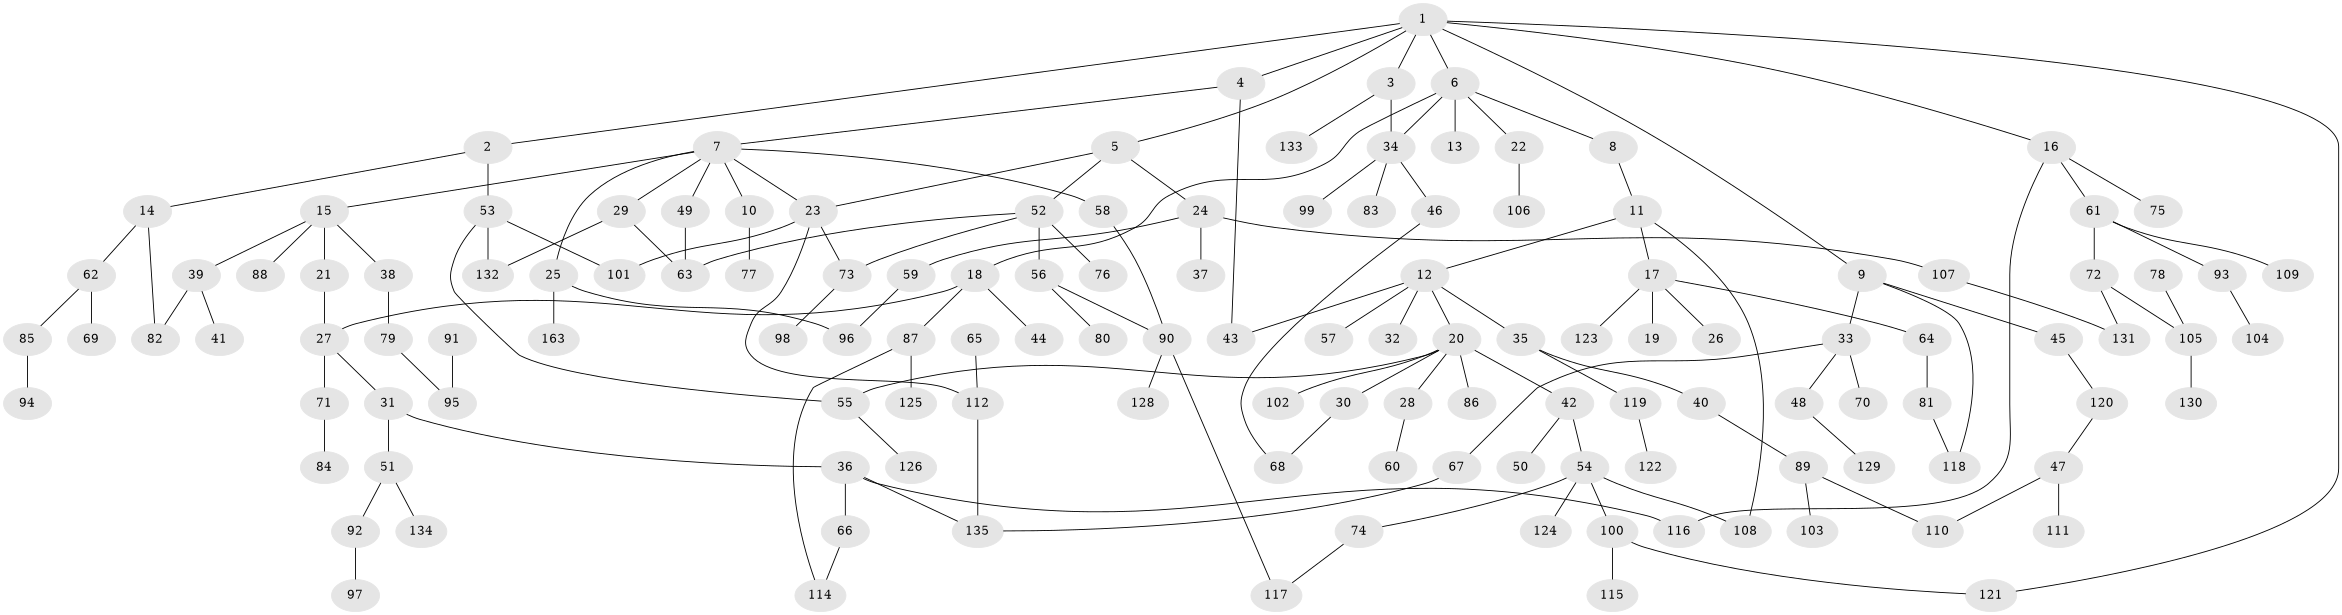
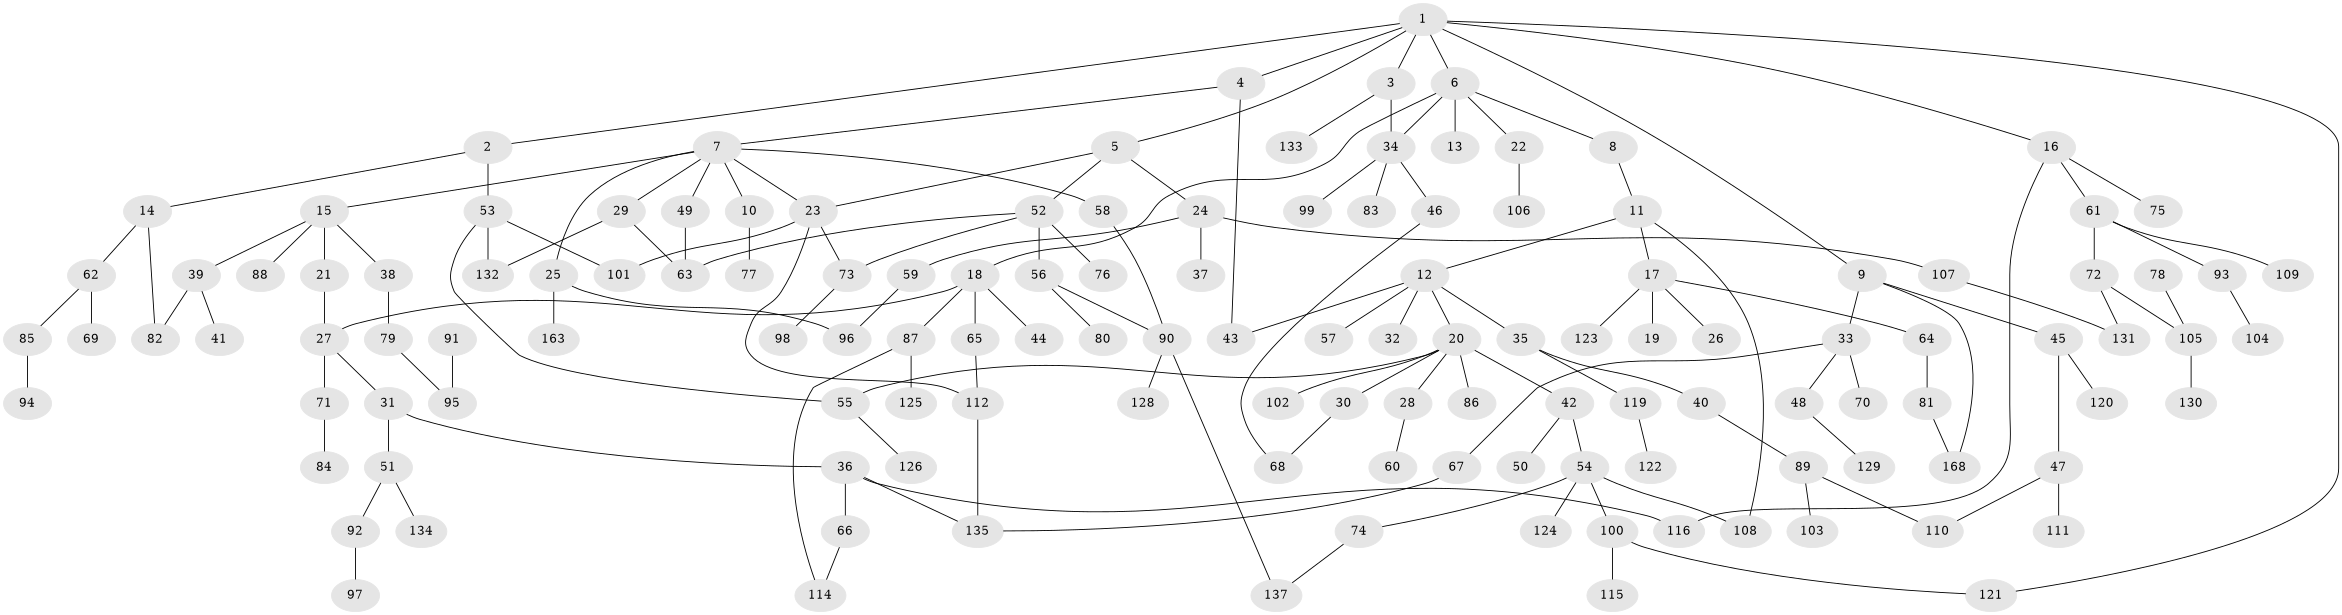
  graph {
    node [color=gray90 style=filled]
    1
    2
    3
    4
    5
    6
    9
    16
    121
    14
    53
    34
    133
    7
    43
    23
    24
    52
    8
    13
    18
    22
    33
    45
-   118
+   118 [label=168]
    61
    75
    116
    62
    82
    55
    101
    132
    46
    83
    99
    10
    15
    25
    29
    49
    58
    73
    112
    37
    59
    107
    63
    56
    76
    91
    95
    11
    27
    44
    65
    87
    106
    77
    21
    38
    39
    88
    96
    n65 [label=163]
    90
    78
    105
    12
    17
    108
    48
    67
    70
    47
    120
    20
    32
    35
    57
    19
    26
    64
    123
    28
    30
    42
    86
    102
    40
    119
    69
    85
    79
    41
    72
    93
    109
    81
    31
    71
    114
    125
    60
    68
    50
    54
    126
    98
    135
    131
    36
    51
    84
    66
    92
    134
    129
    89
    122
    110
    103
    74
    100
    124
    111
    97
    80
-   117
+   117 [label=137]
    115
    128
    104
    94
    130
    1 -- 2
    1 -- 3
    1 -- 4
    1 -- 5
    1 -- 6
    1 -- 9
    1 -- 16
    1 -- 121
    2 -- 14
    2 -- 53
    3 -- 34
    3 -- 133
    4 -- 7
    4 -- 43
    5 -- 23
    5 -- 24
    5 -- 52
    6 -- 34
    6 -- 8
    6 -- 13
    6 -- 18
    6 -- 22
    9 -- 33
    9 -- 45
    9 -- 118
    16 -- 61
    16 -- 75
    16 -- 116
    14 -- 62
    14 -- 82
    53 -- 55
    53 -- 101
    53 -- 132
    34 -- 46
    34 -- 83
    34 -- 99
    7 -- 23
    7 -- 10
    7 -- 15
    7 -- 25
    7 -- 29
    7 -- 49
    7 -- 58
    23 -- 101
    23 -- 73
    23 -- 112
    24 -- 37
    24 -- 59
    24 -- 107
    52 -- 73
    52 -- 63
    52 -- 56
    52 -- 76
    8 -- 11
    18 -- 27
    18 -- 44
+   18 -- 65
    18 -- 87
    22 -- 106
    33 -- 48
    33 -- 67
    33 -- 70
-   120 -- 47
+   45 -- 47
    45 -- 120
    61 -- 72
    61 -- 93
    61 -- 109
    62 -- 69
    62 -- 85
    55 -- 126
    46 -- 68
    10 -- 77
    15 -- 21
    15 -- 38
    15 -- 39
    15 -- 88
    25 -- 96
    25 -- n65
    29 -- 132
    29 -- 63
    49 -- 63
    58 -- 90
    73 -- 98
    112 -- 135
    59 -- 96
    107 -- 131
    56 -- 90
    56 -- 80
    91 -- 95
    11 -- 12
    11 -- 17
    11 -- 108
    27 -- 31
    27 -- 71
    65 -- 112
    87 -- 114
    87 -- 125
    21 -- 27
    38 -- 79
    39 -- 82
    39 -- 41
    90 -- 117
    90 -- 128
    78 -- 105
    105 -- 130
    12 -- 43
    12 -- 20
    12 -- 32
    12 -- 35
    12 -- 57
    17 -- 19
    17 -- 26
    17 -- 64
    17 -- 123
    48 -- 129
    67 -- 135
    47 -- 110
    47 -- 111
    20 -- 55
    20 -- 28
    20 -- 30
    20 -- 42
    20 -- 86
    20 -- 102
    35 -- 40
    35 -- 119
    64 -- 81
    28 -- 60
    30 -- 68
    42 -- 50
    42 -- 54
    40 -- 89
    119 -- 122
    85 -- 94
    79 -- 95
    72 -- 105
    72 -- 131
    93 -- 104
    81 -- 118
    31 -- 36
    31 -- 51
    71 -- 84
    54 -- 108
    54 -- 74
    54 -- 100
    54 -- 124
    36 -- 116
    36 -- 135
    36 -- 66
    51 -- 92
    51 -- 134
    66 -- 114
    92 -- 97
    89 -- 110
    89 -- 103
    74 -- 117
    100 -- 121
    100 -- 115
  }
